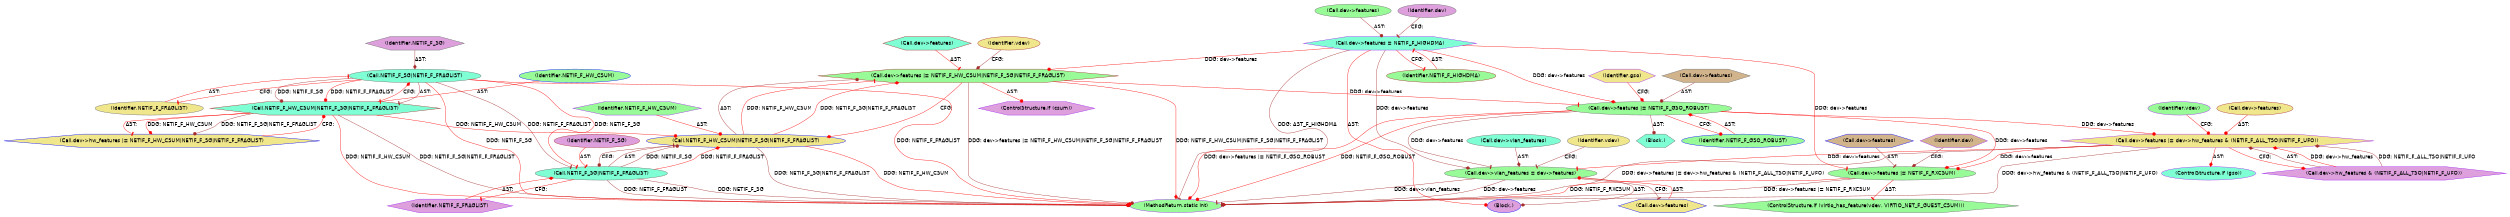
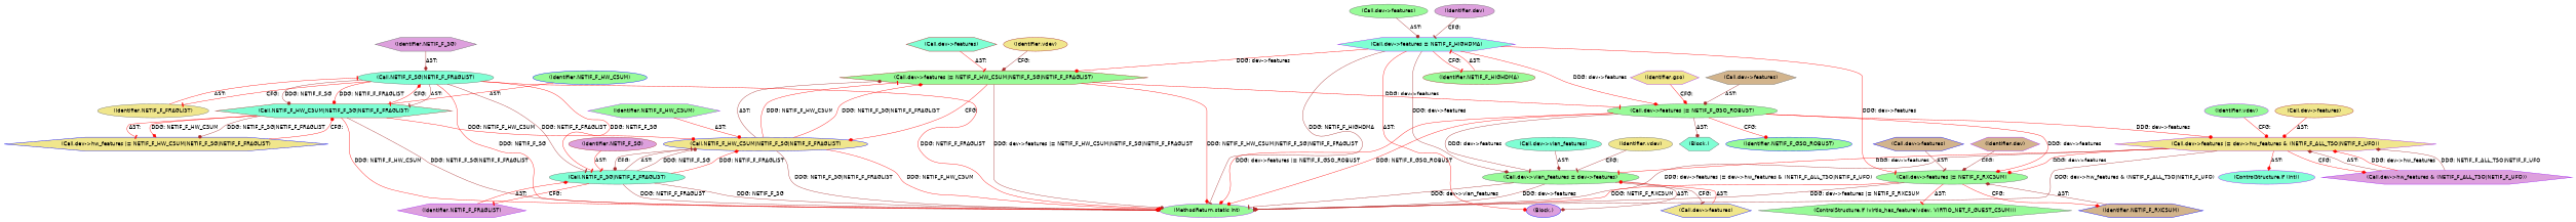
  digraph {
    fontname="DejaVu Sans"
    node [color=gray40 fillcolor=palegreen fontname="DejaVu Sans" shape=ellipse style=filled]
    edge [arrowhead=diamond color=red fontname="DejaVu Sans"]
    n1 [label="(Call,dev->features |= NETIF_F_GSO_ROBUST)"]
    n2 [color=purple fillcolor=khaki label="(Call,dev->features |= dev->hw_features & (NETIF_F_ALL_TSO|NETIF_F_UFO))" shape=hexagon]
    n3 [label="(Call,dev->features |= NETIF_F_RXCSUM)"]
    n4 [label="(Call,dev->vlan_features = dev->features)"]
    n5 [color=purple label="(MethodReturn,static int)"]
    n6 [fillcolor=aquamarine label="(Block,)" shape=hexagon]
    n7 [color=blue label="(Identifier,NETIF_F_GSO_ROBUST)"]
-   n8 [color=purple fillcolor=aquamarine label="(ControlStructure,if (gso))"]
+   n8 [color=purple fillcolor=aquamarine label="(ControlStructure,if (int))"]
    n9 [color=purple fillcolor=plum label="(Call,dev->hw_features & (NETIF_F_ALL_TSO|NETIF_F_UFO))" shape=hexagon]
+   n10 [color=blue fillcolor=tan label="(Identifier,NETIF_F_RXCSUM)" shape=hexagon]
    n11 [label="(ControlStructure,if (virtio_has_feature(vdev, VIRTIO_NET_F_GUEST_CSUM)))" shape=hexagon]
    n12 [color=blue fillcolor=plum label="(Block,)"]
    n13 [color=blue fillcolor=khaki label="(Call,dev->features)" shape=hexagon]
    n14 [color=brown label="(Call,dev->features |= NETIF_F_HW_CSUM|NETIF_F_SG|NETIF_F_FRAGLIST)" shape=hexagon]
    n15 [color=blue fillcolor=khaki label="(Call,NETIF_F_HW_CSUM|NETIF_F_SG|NETIF_F_FRAGLIST)"]
-   n16 [color=purple fillcolor=plum label="(ControlStructure,if (csum))" shape=hexagon]
    n17 [fillcolor=aquamarine label="(Call,NETIF_F_SG|NETIF_F_FRAGLIST)"]
    n18 [color=purple fillcolor=aquamarine label="(Call,dev->features = NETIF_F_HIGHDMA)" shape=hexagon]
    n19 [color=brown label="(Identifier,NETIF_F_HIGHDMA)"]
    n20 [color=purple fillcolor=plum label="(Identifier,NETIF_F_FRAGLIST)" shape=hexagon]
    n21 [color=brown fillcolor=aquamarine label="(Call,NETIF_F_HW_CSUM|NETIF_F_SG|NETIF_F_FRAGLIST)" shape=hexagon]
    n22 [fillcolor=aquamarine label="(Call,NETIF_F_SG|NETIF_F_FRAGLIST)"]
    n23 [color=blue fillcolor=khaki label="(Call,dev->hw_features |= NETIF_F_HW_CSUM|NETIF_F_SG|NETIF_F_FRAGLIST)" shape=hexagon]
    n24 [fillcolor=khaki label="(Identifier,NETIF_F_FRAGLIST)"]
    n25 [color=brown fillcolor=khaki label="(Call,dev->features)"]
    n26 [color=brown fillcolor=aquamarine label="(Call,dev->features)" shape=hexagon]
    n27 [color=blue fillcolor=tan label="(Call,dev->features)" shape=hexagon]
    n28 [fillcolor=aquamarine label="(Call,dev->vlan_features)"]
    n29 [color=purple label="(Identifier,NETIF_F_HW_CSUM)" shape=hexagon]
    n30 [color=purple fillcolor=khaki label="(Identifier,gso)" shape=hexagon]
    n31 [color=blue label="(Identifier,NETIF_F_HW_CSUM)"]
    n32 [color=purple fillcolor=tan label="(Identifier,dev)" shape=hexagon]
    n33 [color=brown fillcolor=khaki label="(Identifier,vdev)"]
    n34 [fillcolor=plum label="(Identifier,NETIF_F_SG)" shape=hexagon]
    n35 [color=purple label="(Identifier,vdev)"]
    n36 [fillcolor=tan label="(Call,dev->features)" shape=hexagon]
    n37 [color=brown fillcolor=plum label="(Identifier,NETIF_F_SG)"]
    n38 [fillcolor=khaki label="(Identifier,vdev)"]
    n39 [label="(Call,dev->features)"]
    n40 [fillcolor=plum label="(Identifier,dev)"]
    n1 -> n2 [arrowhead=dot label="DDG: dev->features"]
    n1 -> n3 [label="DDG: dev->features"]
    n1 -> n4 [arrowhead=tee color=brown label="DDG: dev->features"]
    n1 -> n5 [label="DDG: dev->features |= NETIF_F_GSO_ROBUST"]
    n1 -> n5 [arrowhead=dot label="DDG: NETIF_F_GSO_ROBUST"]
    n1 -> n6 [arrowhead=dot color=brown label="AST: "]
    n1 -> n7 [arrowhead=dot label="CFG: "]
    n2 -> n3 [arrowhead=dot label="DDG: dev->features"]
    n2 -> n4 [arrowhead=tee label="DDG: dev->features"]
    n2 -> n5 [color=brown label="DDG: dev->features |= dev->hw_features & (NETIF_F_ALL_TSO|NETIF_F_UFO)"]
    n2 -> n5 [arrowhead=tee color=brown label="DDG: dev->hw_features & (NETIF_F_ALL_TSO|NETIF_F_UFO)"]
    n2 -> n8 [label="AST: "]
    n2 -> n9 [label="CFG: "]
    n3 -> n5 [label="DDG: NETIF_F_RXCSUM"]
    n3 -> n5 [arrowhead=tee color=brown label="DDG: dev->features |= NETIF_F_RXCSUM"]
+   n3 -> n10 [label="CFG: "]
    n3 -> n11 [arrowhead=tee label="AST: "]
    n4 -> n5 [arrowhead=tee color=brown label="DDG: dev->vlan_features"]
    n4 -> n5 [arrowhead=dot color=brown label="DDG: dev->features"]
    n4 -> n12 [color=brown label="AST: "]
    n4 -> n13 [arrowhead=tee color=brown label="CFG: "]
-   n7 -> n1 [label="AST: "]
    n9 -> n2 [color=brown label="AST: "]
    n9 -> n2 [label="DDG: dev->hw_features"]
    n9 -> n2 [color=brown label="DDG: NETIF_F_ALL_TSO|NETIF_F_UFO"]
+   n10 -> n3 [color=brown label="AST: "]
    n13 -> n4 [arrowhead=dot label="AST: "]
    n14 -> n1 [arrowhead=tee label="DDG: dev->features"]
    n14 -> n5 [arrowhead=dot color=brown label="DDG: dev->features |= NETIF_F_HW_CSUM|NETIF_F_SG|NETIF_F_FRAGLIST"]
    n14 -> n5 [label="DDG: NETIF_F_HW_CSUM|NETIF_F_SG|NETIF_F_FRAGLIST"]
    n14 -> n15 [label="CFG: "]
-   n14 -> n16 [arrowhead=dot label="AST: "]
    n15 -> n5 [arrowhead=dot color=brown label="DDG: NETIF_F_SG|NETIF_F_FRAGLIST"]
    n15 -> n5 [arrowhead=dot label="DDG: NETIF_F_HW_CSUM"]
    n15 -> n14 [arrowhead=dot color=brown label="AST: "]
    n15 -> n14 [arrowhead=tee label="DDG: NETIF_F_HW_CSUM"]
    n15 -> n14 [label="DDG: NETIF_F_SG|NETIF_F_FRAGLIST"]
    n15 -> n17 [arrowhead=dot color=brown label="CFG: "]
    n17 -> n5 [color=brown label="DDG: NETIF_F_FRAGLIST"]
    n17 -> n5 [color=brown label="DDG: NETIF_F_SG"]
    n17 -> n15 [arrowhead=tee color=brown label="AST: "]
    n17 -> n15 [arrowhead=dot color=brown label="DDG: NETIF_F_SG"]
    n17 -> n15 [label="DDG: NETIF_F_FRAGLIST"]
    n17 -> n20 [arrowhead=tee label="CFG: "]
    n18 -> n1 [label="DDG: dev->features"]
    n18 -> n3 [arrowhead=tee label="DDG: dev->features"]
    n18 -> n4 [color=brown label="DDG: dev->features"]
-   n18 -> n5 [arrowhead=tee color=brown label="DDG: AST_F_HIGHDMA"]
+   n18 -> n5 [arrowhead=tee color=brown label="DDG: NETIF_F_HIGHDMA"]
    n18 -> n12 [arrowhead=dot label="AST: "]
    n18 -> n14 [arrowhead=dot label="DDG: dev->features"]
    n18 -> n19 [arrowhead=tee label="CFG: "]
    n19 -> n18 [arrowhead=tee label="AST: "]
    n20 -> n17 [label="AST: "]
    n21 -> n5 [label="DDG: NETIF_F_HW_CSUM"]
    n21 -> n5 [arrowhead=dot color=brown label="DDG: NETIF_F_SG|NETIF_F_FRAGLIST"]
    n21 -> n15 [arrowhead=dot label="DDG: NETIF_F_HW_CSUM"]
    n21 -> n22 [label="CFG: "]
    n21 -> n23 [arrowhead=tee label="AST: "]
    n21 -> n23 [label="DDG: NETIF_F_HW_CSUM"]
    n21 -> n23 [arrowhead=dot color=brown label="DDG: NETIF_F_SG|NETIF_F_FRAGLIST"]
    n22 -> n5 [label="DDG: NETIF_F_SG"]
    n22 -> n5 [label="DDG: NETIF_F_FRAGLIST"]
    n22 -> n17 [arrowhead=tee label="DDG: NETIF_F_SG"]
    n22 -> n17 [arrowhead=tee color=brown label="DDG: NETIF_F_FRAGLIST"]
    n22 -> n21 [arrowhead=tee color=brown label="AST: "]
    n22 -> n21 [arrowhead=dot color=brown label="DDG: NETIF_F_SG"]
    n22 -> n21 [arrowhead=dot label="DDG: NETIF_F_FRAGLIST"]
    n22 -> n24 [arrowhead=tee label="CFG: "]
    n23 -> n21 [arrowhead=dot label="CFG: "]
    n24 -> n22 [arrowhead=tee label="AST: "]
    n25 -> n2 [arrowhead=dot label="AST: "]
    n26 -> n14 [arrowhead=tee label="AST: "]
    n27 -> n3 [arrowhead=tee color=brown label="AST: "]
    n28 -> n4 [color=brown label="AST: "]
    n29 -> n15 [arrowhead=dot label="AST: "]
    n30 -> n1 [label="CFG: "]
    n31 -> n21 [arrowhead=tee label="AST: "]
    n32 -> n3 [color=brown label="CFG: "]
    n33 -> n14 [color=brown label="CFG: "]
    n34 -> n22 [color=brown label="AST: "]
    n35 -> n2 [arrowhead=dot label="CFG: "]
    n36 -> n1 [arrowhead=dot color=brown label="AST: "]
    n37 -> n17 [arrowhead=tee label="AST: "]
    n38 -> n4 [arrowhead=tee color=brown label="CFG: "]
    n39 -> n18 [arrowhead=dot color=brown label="AST: "]
    n40 -> n18 [arrowhead=tee color=brown label="CFG: "]
  }
